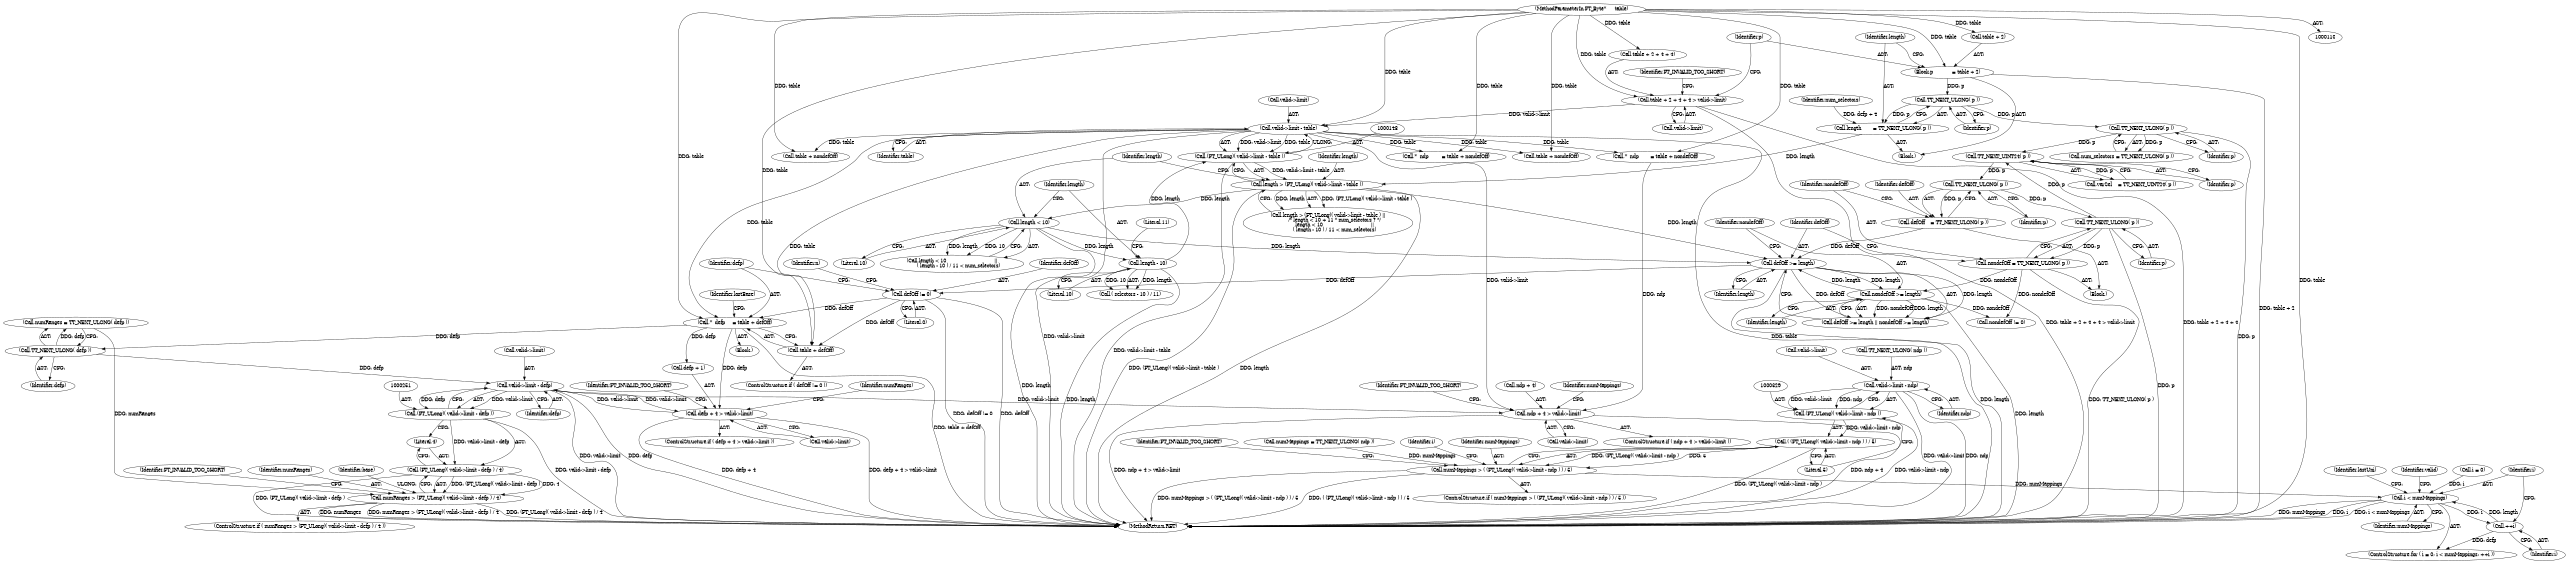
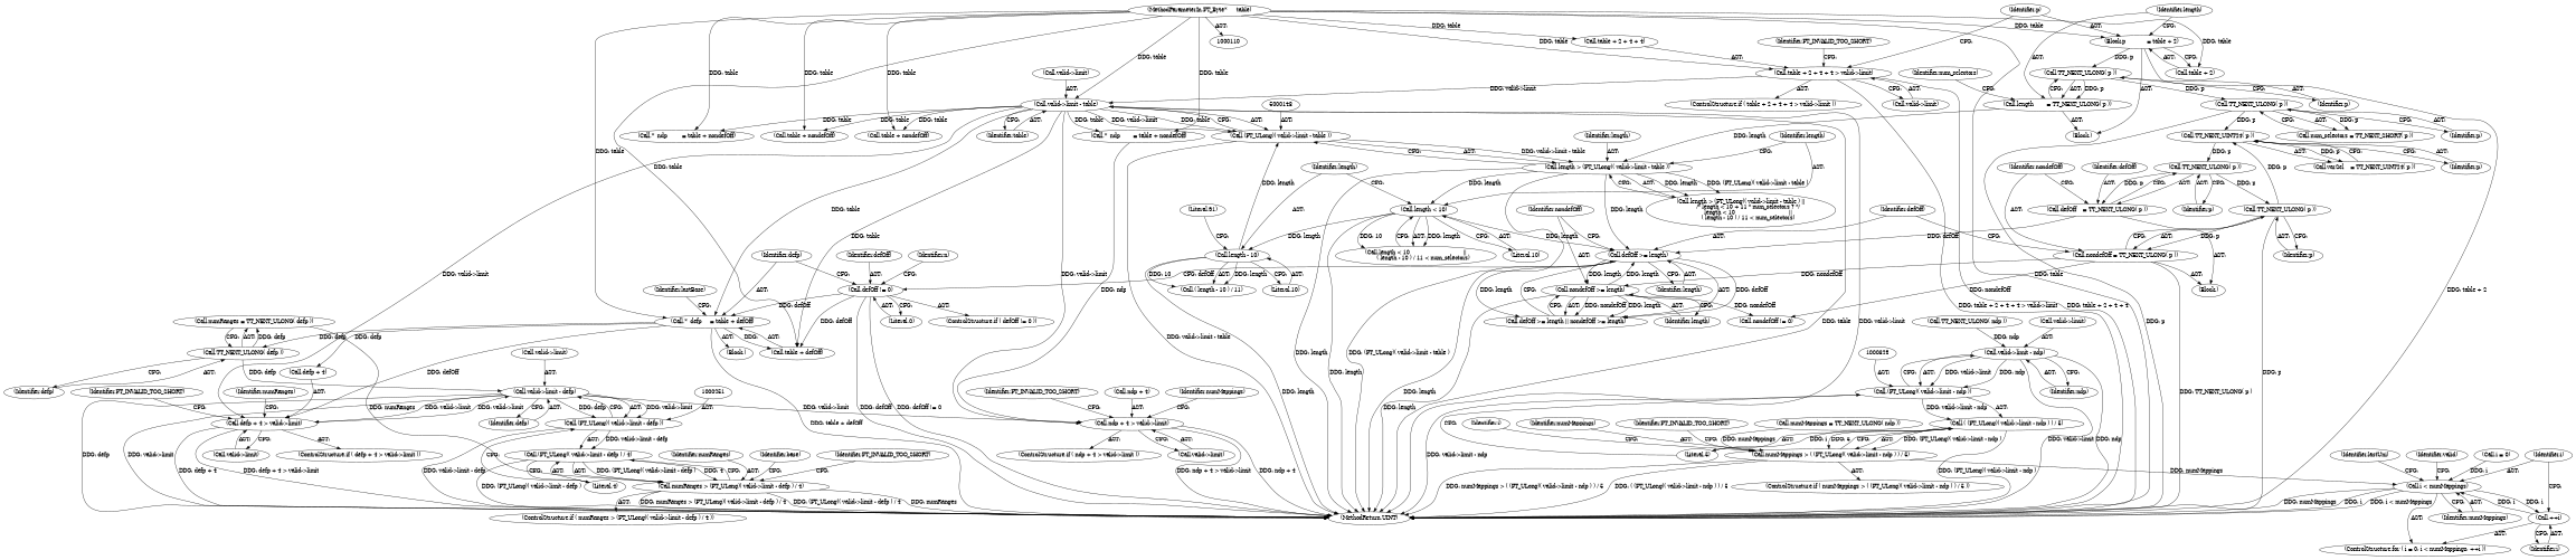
  digraph {
    n1 [label="(Call,valid->limit - defp)"]
    n2 [label="(Call,defp + 4 > valid->limit)"]
    n3 [label="(Call,(FT_ULong)( valid->limit - defp ))"]
    n4 [label="(Call,ndp + 4 > valid->limit)"]
-   n5 [label="(MethodReturn,RET)"]
+   n5 [label="(MethodReturn,UINT)"]
    n6 [label="(Identifier,defp)"]
    n7 [label="(Call,valid->limit)"]
    n8 [label="(ControlStructure,if ( defp + 4 > valid->limit ))"]
    n9 [label="(Call,(FT_ULong)( valid->limit - defp ) / 4)"]
    n10 [label="(Call,valid->limit)"]
    n11 [label="(ControlStructure,if ( ndp + 4 > valid->limit ))"]
    n12 [label="(Call,*  defp     = table + defOff)"]
    n13 [label="(Call,TT_NEXT_ULONG( defp ))"]
    n14 [label="(Call,table + defOff)"]
-   n15 [label="(Call,defp + 1)"]
+   n15 [label="(Call,defp + 4)"]
    n16 [label="(Block,)"]
    n17 [label="(Identifier,defp)"]
    n18 [label="(Call,numRanges = TT_NEXT_ULONG( defp ))"]
    n19 [label="(Call,valid->limit - table)"]
    n20 [label="(Call,(FT_ULong)( valid->limit - table ))"]
    n21 [label="(Call,*  ndp         = table + nondefOff)"]
    n22 [label="(Call,*  ndp        = table + nondefOff)"]
    n23 [label="(Identifier,table)"]
    n24 [label="(Call,table + nondefOff)"]
    n25 [label="(Call,table + nondefOff)"]
    n26 [label="(Call,length > (FT_ULong)( valid->limit - table ))"]
    n27 [label="(Call,table + 2 + 4 + 4 > valid->limit)"]
    n28 [label="(Call,valid->limit)"]
+   n29 [label="(ControlStructure,if ( table + 2 + 4 + 4 > valid->limit ))"]
    n30 [label="(MethodParameterIn,FT_Byte*      table)"]
    n31 [label="(Block,p             = table + 2)"]
    n32 [label="(Call,table + 2 + 4 + 4)"]
    n33 [label="(Call,table + 2)"]
    1000110
    n35 [label="(Call,TT_NEXT_ULONG( p ))"]
    n36 [label="(Block,)"]
    n37 [label="(Call,defOff != 0)"]
    n38 [label="(Literal,0)"]
    n39 [label="(ControlStructure,if ( defOff != 0 ))"]
    n40 [label="(Call,defOff >= length)"]
    n41 [label="(Call,nondefOff >= length)"]
    n42 [label="(Call,defOff >= length || nondefOff >= length)"]
    n43 [label="(Identifier,length)"]
    n44 [label="(Identifier,length)"]
    n45 [label="(Call,nondefOff != 0)"]
    n46 [label="(Call,defOff    = TT_NEXT_ULONG( p ))"]
    n47 [label="(Call,TT_NEXT_ULONG( p ))"]
    n48 [label="(Block,)"]
    n49 [label="(Call,TT_NEXT_ULONG( p ))"]
    n50 [label="(Identifier,p)"]
    n51 [label="(Call,TT_NEXT_UINT24( p ))"]
    n52 [label="(Call,nondefOff = TT_NEXT_ULONG( p ))"]
    n53 [label="(Identifier,p)"]
    n54 [label="(Call,varSel    = TT_NEXT_UINT24( p ))"]
    n55 [label="(Identifier,p)"]
    n56 [label="(Call,TT_NEXT_ULONG( p ))"]
    n57 [label="(Identifier,p)"]
-   n58 [label="(Call,num_selectors = TT_NEXT_ULONG( p ))"]
+   n58 [label="(Call,num_selectors = TT_NEXT_SHORT( p ))"]
    n59 [label="(Call,length        = TT_NEXT_ULONG( p ))"]
    n60 [label="(Identifier,p)"]
    n61 [label="(Call,length < 10)"]
    n62 [label="(Call,length - 10)"]
    n63 [label="(Literal,10)"]
    n64 [label="(Call,length < 10                                 ||\n         ( length - 10 ) / 11 < num_selectors)"]
-   n65 [label="(Call,( selectors - 10 ) / 11)"]
+   n65 [label="(Call,( length - 10 ) / 11)"]
    n66 [label="(Literal,10)"]
    n67 [label="(Call,length > (FT_ULong)( valid->limit - table ) ||\n         /* length < 10 + 11 * num_selectors ? */\n         length < 10                                 ||\n         ( length - 10 ) / 11 < num_selectors)"]
    n68 [label="(Call,numRanges > (FT_ULong)( valid->limit - defp ) / 4)"]
    n69 [label="(Literal,4)"]
    n70 [label="(ControlStructure,if ( numRanges > (FT_ULong)( valid->limit - defp ) / 4 ))"]
    n71 [label="(Call,valid->limit - ndp)"]
    n72 [label="(Call,(FT_ULong)( valid->limit - ndp ))"]
    n73 [label="(Identifier,ndp)"]
    n74 [label="(Call,( (FT_ULong)( valid->limit - ndp ) ) / 5)"]
    n75 [label="(Call,numMappings > ( (FT_ULong)( valid->limit - ndp ) ) / 5)"]
    n76 [label="(Literal,5)"]
    n77 [label="(Call,i < numMappings)"]
    n78 [label="(ControlStructure,if ( numMappings > ( (FT_ULong)( valid->limit - ndp ) ) / 5 ))"]
    n79 [label="(Call,++i)"]
    n80 [label="(Identifier,numMappings)"]
    n81 [label="(ControlStructure,for ( i = 0; i < numMappings; ++i ))"]
    n82 [label="(Identifier,i)"]
    n83 [label="(Identifier,nondefOff)"]
    n84 [label="(Identifier,i)"]
    n85 [label="(Identifier,numRanges)"]
    n86 [label="(Call,ndp + 4)"]
    n87 [label="(Call,valid->limit)"]
    n88 [label="(Identifier,base)"]
    n89 [label="(Identifier,nondefOff)"]
    n90 [label="(Identifier,p)"]
    n91 [label="(Identifier,numRanges)"]
    n92 [label="(Identifier,FT_INVALID_TOO_SHORT)"]
-   n93 [label="(Literal,11)"]
+   n93 [label="(Literal,91)"]
    n94 [label="(Identifier,num_selectors)"]
    n95 [label="(Identifier,length)"]
    n96 [label="(Identifier,numMappings)"]
    n97 [label="(Identifier,length)"]
    n98 [label="(Identifier,i)"]
    n99 [label="(Identifier,defp)"]
    n100 [label="(Identifier,n)"]
    n101 [label="(Call,valid->limit)"]
    n102 [label="(Identifier,FT_INVALID_TOO_SHORT)"]
    n103 [label="(Call,numMappings = TT_NEXT_ULONG( ndp ))"]
    n104 [label="(Identifier,defOff)"]
    n105 [label="(Identifier,lastUni)"]
    n106 [label="(Identifier,lastBase)"]
    n107 [label="(Identifier,length)"]
    n108 [label="(Identifier,numMappings)"]
    n109 [label="(Identifier,FT_INVALID_TOO_SHORT)"]
    n110 [label="(Identifier,valid)"]
    n111 [label="(Identifier,FT_INVALID_TOO_SHORT)"]
    n112 [label="(Identifier,length)"]
    n113 [label="(Call,TT_NEXT_ULONG( ndp ))"]
    n114 [label="(Identifier,defOff)"]
    n115 [label="(Call,i = 0)"]
    n116 [label="(Identifier,defOff)"]
    n117 [label="(Identifier,FT_INVALID_TOO_SHORT)"]
    n118 [label="(Call,valid->limit)"]
-   1000148
+   1000148 [label=5000148]
    1000251
    1000329
    n1 -> n2 [label="DDG: valid->limit"]
    n1 -> n3 [label="AST: "]
    n1 -> n3 [label="DDG: valid->limit"]
    n1 -> n3 [label="DDG: defp"]
    n1 -> n4 [label="DDG: valid->limit"]
    n1 -> n5 [label="DDG: valid->limit"]
    n1 -> n5 [label="DDG: defp"]
    n1 -> n6 [label="CFG: "]
    n2 -> n1 [label="DDG: valid->limit"]
    n2 -> n5 [label="DDG: defp + 4"]
    n2 -> n5 [label="DDG: defp + 4 > valid->limit"]
    n2 -> n7 [label="CFG: "]
    n2 -> n8 [label="AST: "]
    n3 -> n1 [label="CFG: "]
    n3 -> n5 [label="DDG: valid->limit - defp"]
    n3 -> n9 [label="AST: "]
    n3 -> n9 [label="DDG: valid->limit - defp"]
    n4 -> n5 [label="DDG: ndp + 4 > valid->limit"]
    n4 -> n5 [label="DDG: ndp + 4"]
    n4 -> n10 [label="CFG: "]
    n4 -> n11 [label="AST: "]
    n6 -> n1 [label="AST: "]
    n7 -> n2 [label="AST: "]
    n9 -> n5 [label="DDG: (FT_ULong)( valid->limit - defp )"]
    n9 -> n68 [label="AST: "]
    n9 -> n68 [label="DDG: (FT_ULong)( valid->limit - defp )"]
    n9 -> n68 [label="DDG: 4"]
    n9 -> n69 [label="CFG: "]
    n10 -> n4 [label="AST: "]
-   n12 -> n2 [label="DDG: defp"]
+   n12 -> n2 [label="DDG: defOff"]
    n12 -> n5 [label="DDG: table + defOff"]
    n12 -> n13 [label="DDG: defp"]
-   n12 -> n14 [label="CFG: "]
+   n12 -> n14 [label="DDG: "]
    n12 -> n15 [label="DDG: defp"]
    n12 -> n16 [label="AST: "]
    n13 -> n1 [label="DDG: defp"]
    n13 -> n17 [label="CFG: "]
    n13 -> n18 [label="AST: "]
    n13 -> n18 [label="DDG: defp"]
    n14 -> n12 [label="AST: "]
    n15 -> n2 [label="AST: "]
    n17 -> n13 [label="AST: "]
    n18 -> n13 [label="CFG: "]
    n18 -> n68 [label="DDG: numRanges"]
+   n19 -> n2 [label="DDG: valid->limit"]
    n19 -> n4 [label="DDG: valid->limit"]
    n19 -> n5 [label="DDG: table"]
    n19 -> n5 [label="DDG: valid->limit"]
    n19 -> n12 [label="DDG: table"]
    n19 -> n14 [label="DDG: table"]
    n19 -> n20 [label="AST: "]
    n19 -> n20 [label="DDG: valid->limit"]
    n19 -> n20 [label="DDG: table"]
    n19 -> n21 [label="DDG: table"]
    n19 -> n22 [label="DDG: table"]
    n19 -> n23 [label="CFG: "]
    n19 -> n24 [label="DDG: table"]
    n19 -> n25 [label="DDG: table"]
    n20 -> n5 [label="DDG: valid->limit - table"]
-   n20 -> n19 [label="ULONG: "]
+   n20 -> n19 [label="CFG: "]
    n20 -> n26 [label="AST: "]
    n20 -> n26 [label="DDG: valid->limit - table"]
    n22 -> n4 [label="DDG: ndp"]
    n23 -> n19 [label="AST: "]
    n26 -> n5 [label="DDG: length"]
    n26 -> n5 [label="DDG: (FT_ULong)( valid->limit - table )"]
    n26 -> n20 [label="CFG: "]
    n26 -> n40 [label="DDG: length"]
    n26 -> n61 [label="DDG: length"]
    n26 -> n67 [label="AST: "]
    n26 -> n67 [label="DDG: length"]
    n26 -> n67 [label="DDG: (FT_ULong)( valid->limit - table )"]
    n27 -> n5 [label="DDG: table + 2 + 4 + 4 > valid->limit"]
    n27 -> n5 [label="DDG: table + 2 + 4 + 4"]
    n27 -> n19 [label="DDG: valid->limit"]
    n27 -> n28 [label="CFG: "]
+   n27 -> n29 [label="AST: "]
    n28 -> n27 [label="AST: "]
    n30 -> n5 [label="DDG: table"]
    n30 -> n12 [label="DDG: table"]
    n30 -> n14 [label="DDG: table"]
    n30 -> n19 [label="DDG: table"]
    n30 -> n21 [label="DDG: table"]
    n30 -> n22 [label="DDG: table"]
    n30 -> n24 [label="DDG: table"]
    n30 -> n25 [label="DDG: table"]
    n30 -> n27 [label="DDG: table"]
    n30 -> n31 [label="DDG: table"]
    n30 -> n32 [label="DDG: table"]
    n30 -> n33 [label="DDG: table"]
    n30 -> 1000110 [label="AST: "]
    n31 -> n5 [label="DDG: table + 2"]
+   n31 -> n33 [label="CFG: "]
    n31 -> n35 [label="DDG: p"]
    n31 -> n36 [label="AST: "]
    n32 -> n27 [label="AST: "]
    n33 -> n31 [label="AST: "]
    n35 -> n56 [label="DDG: p"]
    n35 -> n59 [label="AST: "]
    n35 -> n59 [label="DDG: p"]
    n35 -> n60 [label="CFG: "]
    n37 -> n5 [label="DDG: defOff != 0"]
    n37 -> n5 [label="DDG: defOff"]
    n37 -> n12 [label="DDG: defOff"]
    n37 -> n14 [label="DDG: defOff"]
    n37 -> n38 [label="CFG: "]
-   n14 -> n39 [label="AST: "]
+   n37 -> n39 [label="AST: "]
    n38 -> n37 [label="AST: "]
    n40 -> n5 [label="DDG: length"]
-   n40 -> n37 [label="DDG: defOff"]
+   n40 -> n37 [label="CFG: defOff"]
    n40 -> n41 [label="DDG: length"]
    n40 -> n42 [label="AST: "]
    n40 -> n42 [label="DDG: defOff"]
    n40 -> n42 [label="DDG: length"]
    n40 -> n43 [label="CFG: "]
    n41 -> n5 [label="DDG: length"]
    n41 -> n40 [label="DDG: length"]
    n41 -> n42 [label="AST: "]
    n41 -> n42 [label="DDG: nondefOff"]
    n41 -> n42 [label="DDG: length"]
    n41 -> n44 [label="CFG: "]
    n41 -> n45 [label="DDG: nondefOff"]
    n42 -> n40 [label="CFG: "]
    n42 -> n41 [label="CFG: "]
    n43 -> n40 [label="AST: "]
    n44 -> n41 [label="AST: "]
    n46 -> n40 [label="DDG: defOff"]
    n46 -> n47 [label="CFG: "]
    n46 -> n48 [label="AST: "]
    n47 -> n46 [label="AST: "]
    n47 -> n46 [label="DDG: p"]
    n47 -> n49 [label="DDG: p"]
    n47 -> n50 [label="CFG: "]
    n49 -> n5 [label="DDG: p"]
    n49 -> n51 [label="DDG: p"]
    n49 -> n52 [label="AST: "]
    n49 -> n52 [label="DDG: p"]
    n49 -> n53 [label="CFG: "]
    n50 -> n47 [label="AST: "]
    n51 -> n47 [label="DDG: p"]
    n51 -> n54 [label="AST: "]
    n51 -> n54 [label="DDG: p"]
    n51 -> n55 [label="CFG: "]
    n52 -> n5 [label="DDG: TT_NEXT_ULONG( p )"]
    n52 -> n41 [label="DDG: nondefOff"]
    n52 -> n45 [label="DDG: nondefOff"]
    n52 -> n48 [label="AST: "]
    n52 -> n49 [label="CFG: "]
    n53 -> n49 [label="AST: "]
    n54 -> n51 [label="CFG: "]
    n55 -> n51 [label="AST: "]
    n56 -> n5 [label="DDG: p"]
    n56 -> n51 [label="DDG: p"]
    n56 -> n57 [label="CFG: "]
    n56 -> n58 [label="AST: "]
    n56 -> n58 [label="DDG: p"]
    n57 -> n56 [label="AST: "]
    n58 -> n56 [label="CFG: "]
    n59 -> n26 [label="DDG: length"]
    n59 -> n35 [label="CFG: "]
    n59 -> n36 [label="AST: "]
    n60 -> n35 [label="AST: "]
    n61 -> n5 [label="DDG: length"]
    n61 -> n40 [label="DDG: length"]
    n61 -> n62 [label="DDG: length"]
    n61 -> n63 [label="CFG: "]
    n61 -> n64 [label="AST: "]
    n61 -> n64 [label="DDG: length"]
    n61 -> n64 [label="DDG: 10"]
    n62 -> n5 [label="DDG: length"]
    n62 -> n20 [label="DDG: length"]
    n62 -> n65 [label="AST: "]
    n62 -> n65 [label="DDG: length"]
    n62 -> n65 [label="DDG: 10"]
    n62 -> n66 [label="CFG: "]
    n63 -> n61 [label="AST: "]
    n64 -> n61 [label="CFG: "]
    n66 -> n62 [label="AST: "]
    n67 -> n26 [label="CFG: "]
    n68 -> n5 [label="DDG: numRanges"]
    n68 -> n5 [label="DDG: numRanges > (FT_ULong)( valid->limit - defp ) / 4"]
    n68 -> n5 [label="DDG: (FT_ULong)( valid->limit - defp ) / 4"]
    n68 -> n9 [label="CFG: "]
    n68 -> n70 [label="AST: "]
-   n3 -> n69 [label="CFG: "]
+   n69 -> n3 [label="CFG: "]
    n69 -> n9 [label="AST: "]
    n71 -> n5 [label="DDG: ndp"]
    n71 -> n5 [label="DDG: valid->limit"]
    n71 -> n72 [label="AST: "]
    n71 -> n72 [label="DDG: valid->limit"]
    n71 -> n72 [label="DDG: ndp"]
    n71 -> n73 [label="CFG: "]
    n72 -> n5 [label="DDG: valid->limit - ndp"]
    n72 -> n71 [label="CFG: "]
    n72 -> n74 [label="AST: "]
    n72 -> n74 [label="DDG: valid->limit - ndp"]
    n73 -> n71 [label="AST: "]
    n74 -> n5 [label="DDG: (FT_ULong)( valid->limit - ndp )"]
    n74 -> n75 [label="AST: "]
    n74 -> n75 [label="DDG: (FT_ULong)( valid->limit - ndp )"]
    n74 -> n75 [label="DDG: 5"]
-   n74 -> n76 [label="CFG: "]
+   n74 -> n76 [label="DDG: i"]
    n75 -> n5 [label="DDG: numMappings > ( (FT_ULong)( valid->limit - ndp ) ) / 5"]
    n75 -> n5 [label="DDG: ( (FT_ULong)( valid->limit - ndp ) ) / 5"]
    n75 -> n74 [label="CFG: "]
    n75 -> n77 [label="DDG: numMappings"]
    n75 -> n78 [label="AST: "]
    n76 -> n72 [label="CFG: "]
    n76 -> n74 [label="AST: "]
    n77 -> n5 [label="DDG: numMappings"]
    n77 -> n5 [label="DDG: i"]
    n77 -> n5 [label="DDG: i < numMappings"]
    n77 -> n79 [label="DDG: i"]
    n77 -> n80 [label="CFG: "]
    n77 -> n81 [label="AST: "]
-   n79 -> n77 [label="DDG: length"]
-   n79 -> n81 [label="DDG: defp"]
+   n79 -> n77 [label="DDG: i"]
+   n79 -> n81 [label="AST: "]
    n79 -> n82 [label="CFG: "]
    n80 -> n77 [label="AST: "]
    n82 -> n79 [label="AST: "]
    n83 -> n40 [label="CFG: "]
    n83 -> n41 [label="AST: "]
    n84 -> n75 [label="CFG: "]
    n85 -> n68 [label="AST: "]
    n86 -> n4 [label="AST: "]
    n87 -> n71 [label="AST: "]
-   n88 -> n68 [label="ULONG: "]
+   n88 -> n68 [label="CFG: "]
    n89 -> n46 [label="CFG: "]
    n89 -> n52 [label="AST: "]
    n90 -> n27 [label="CFG: "]
    n90 -> n31 [label="AST: "]
    n91 -> n2 [label="CFG: "]
    n92 -> n27 [label="CFG: "]
    n93 -> n62 [label="CFG: "]
-   n94 -> n59 [label="DDG: defp + 4"]
+   n94 -> n59 [label="CFG: "]
    n95 -> n26 [label="CFG: "]
    n95 -> n61 [label="AST: "]
    n96 -> n75 [label="AST: "]
    n97 -> n31 [label="CFG: "]
    n97 -> n59 [label="AST: "]
    n98 -> n77 [label="AST: "]
    n98 -> n79 [label="CFG: "]
    n99 -> n12 [label="AST: "]
    n99 -> n37 [label="CFG: "]
    n100 -> n37 [label="CFG: "]
    n101 -> n19 [label="AST: "]
    n102 -> n75 [label="CFG: "]
    n103 -> n75 [label="DDG: numMappings"]
    n104 -> n37 [label="AST: "]
    n105 -> n77 [label="CFG: "]
    n106 -> n12 [label="CFG: "]
    n107 -> n26 [label="AST: "]
    n108 -> n4 [label="CFG: "]
    n109 -> n68 [label="CFG: "]
    n110 -> n77 [label="CFG: "]
    n111 -> n4 [label="CFG: "]
    n112 -> n61 [label="CFG: "]
    n112 -> n62 [label="AST: "]
-   n113 -> n71 [label="AST: ndp"]
+   n113 -> n71 [label="DDG: ndp"]
    n114 -> n46 [label="AST: "]
    n115 -> n77 [label="DDG: i"]
    n116 -> n40 [label="AST: "]
    n116 -> n52 [label="CFG: "]
    n117 -> n2 [label="CFG: "]
    n118 -> n1 [label="AST: "]
    1000148 -> n20 [label="AST: "]
    1000251 -> n3 [label="AST: "]
    1000329 -> n72 [label="AST: "]
  }
